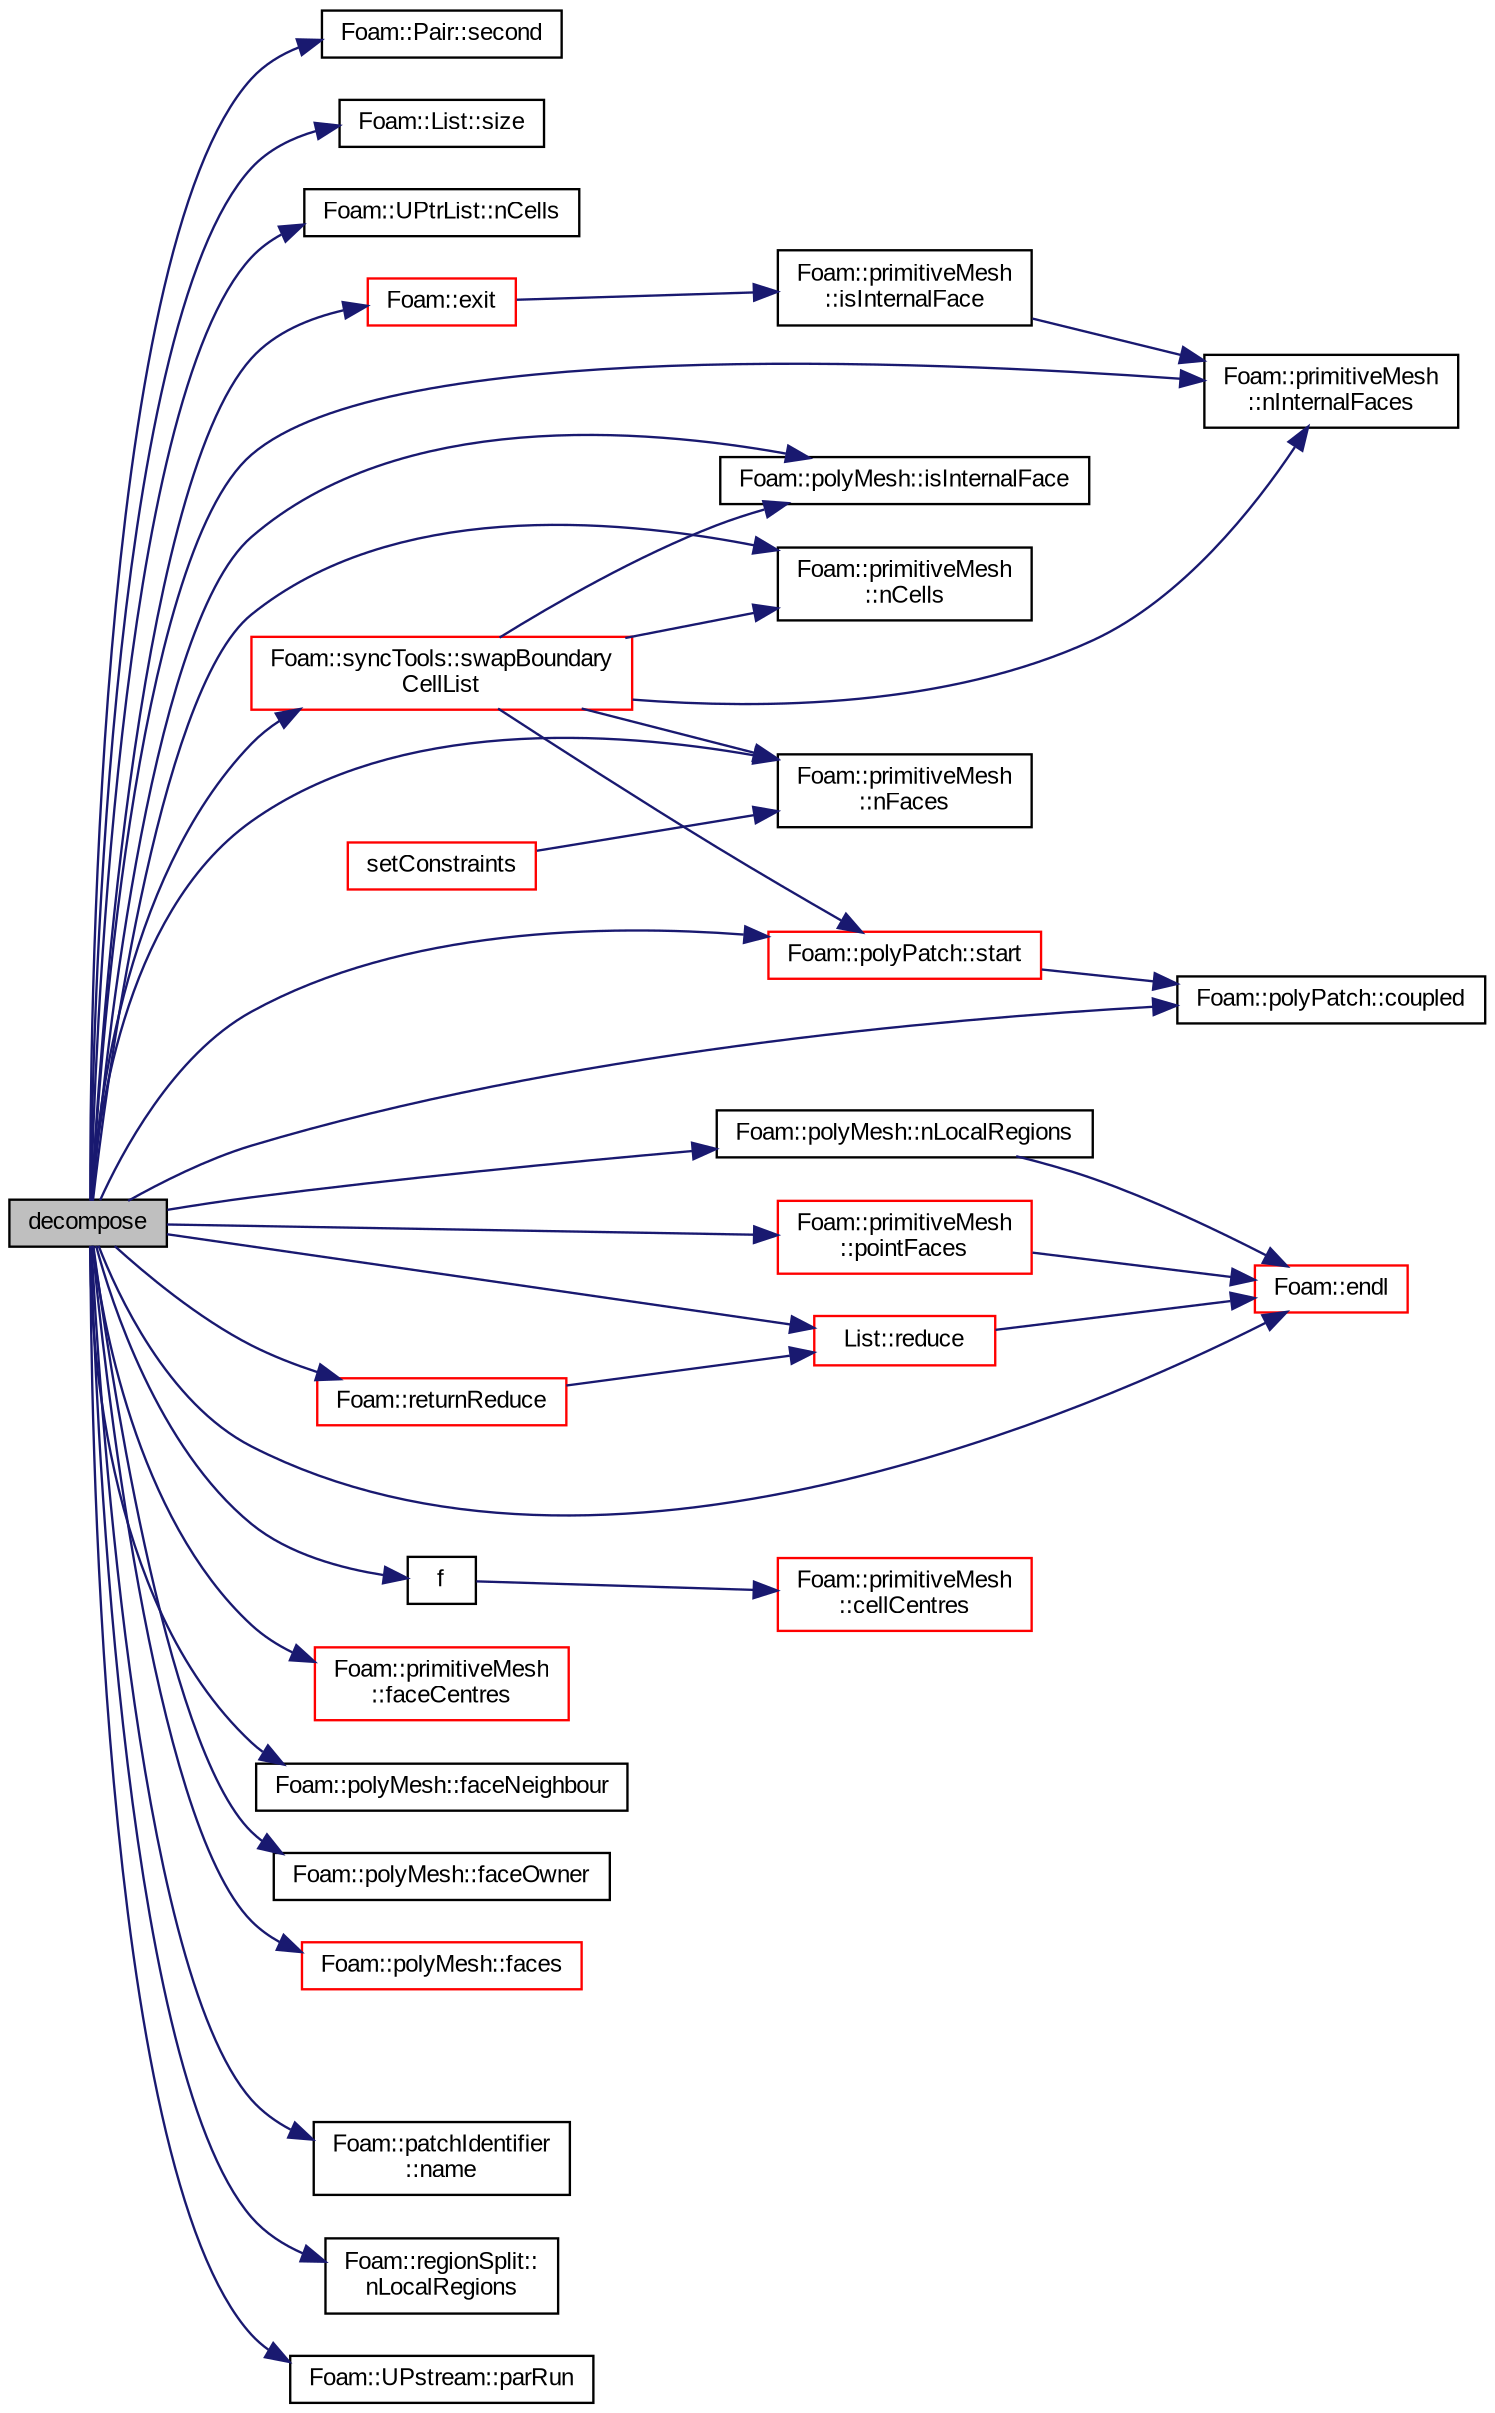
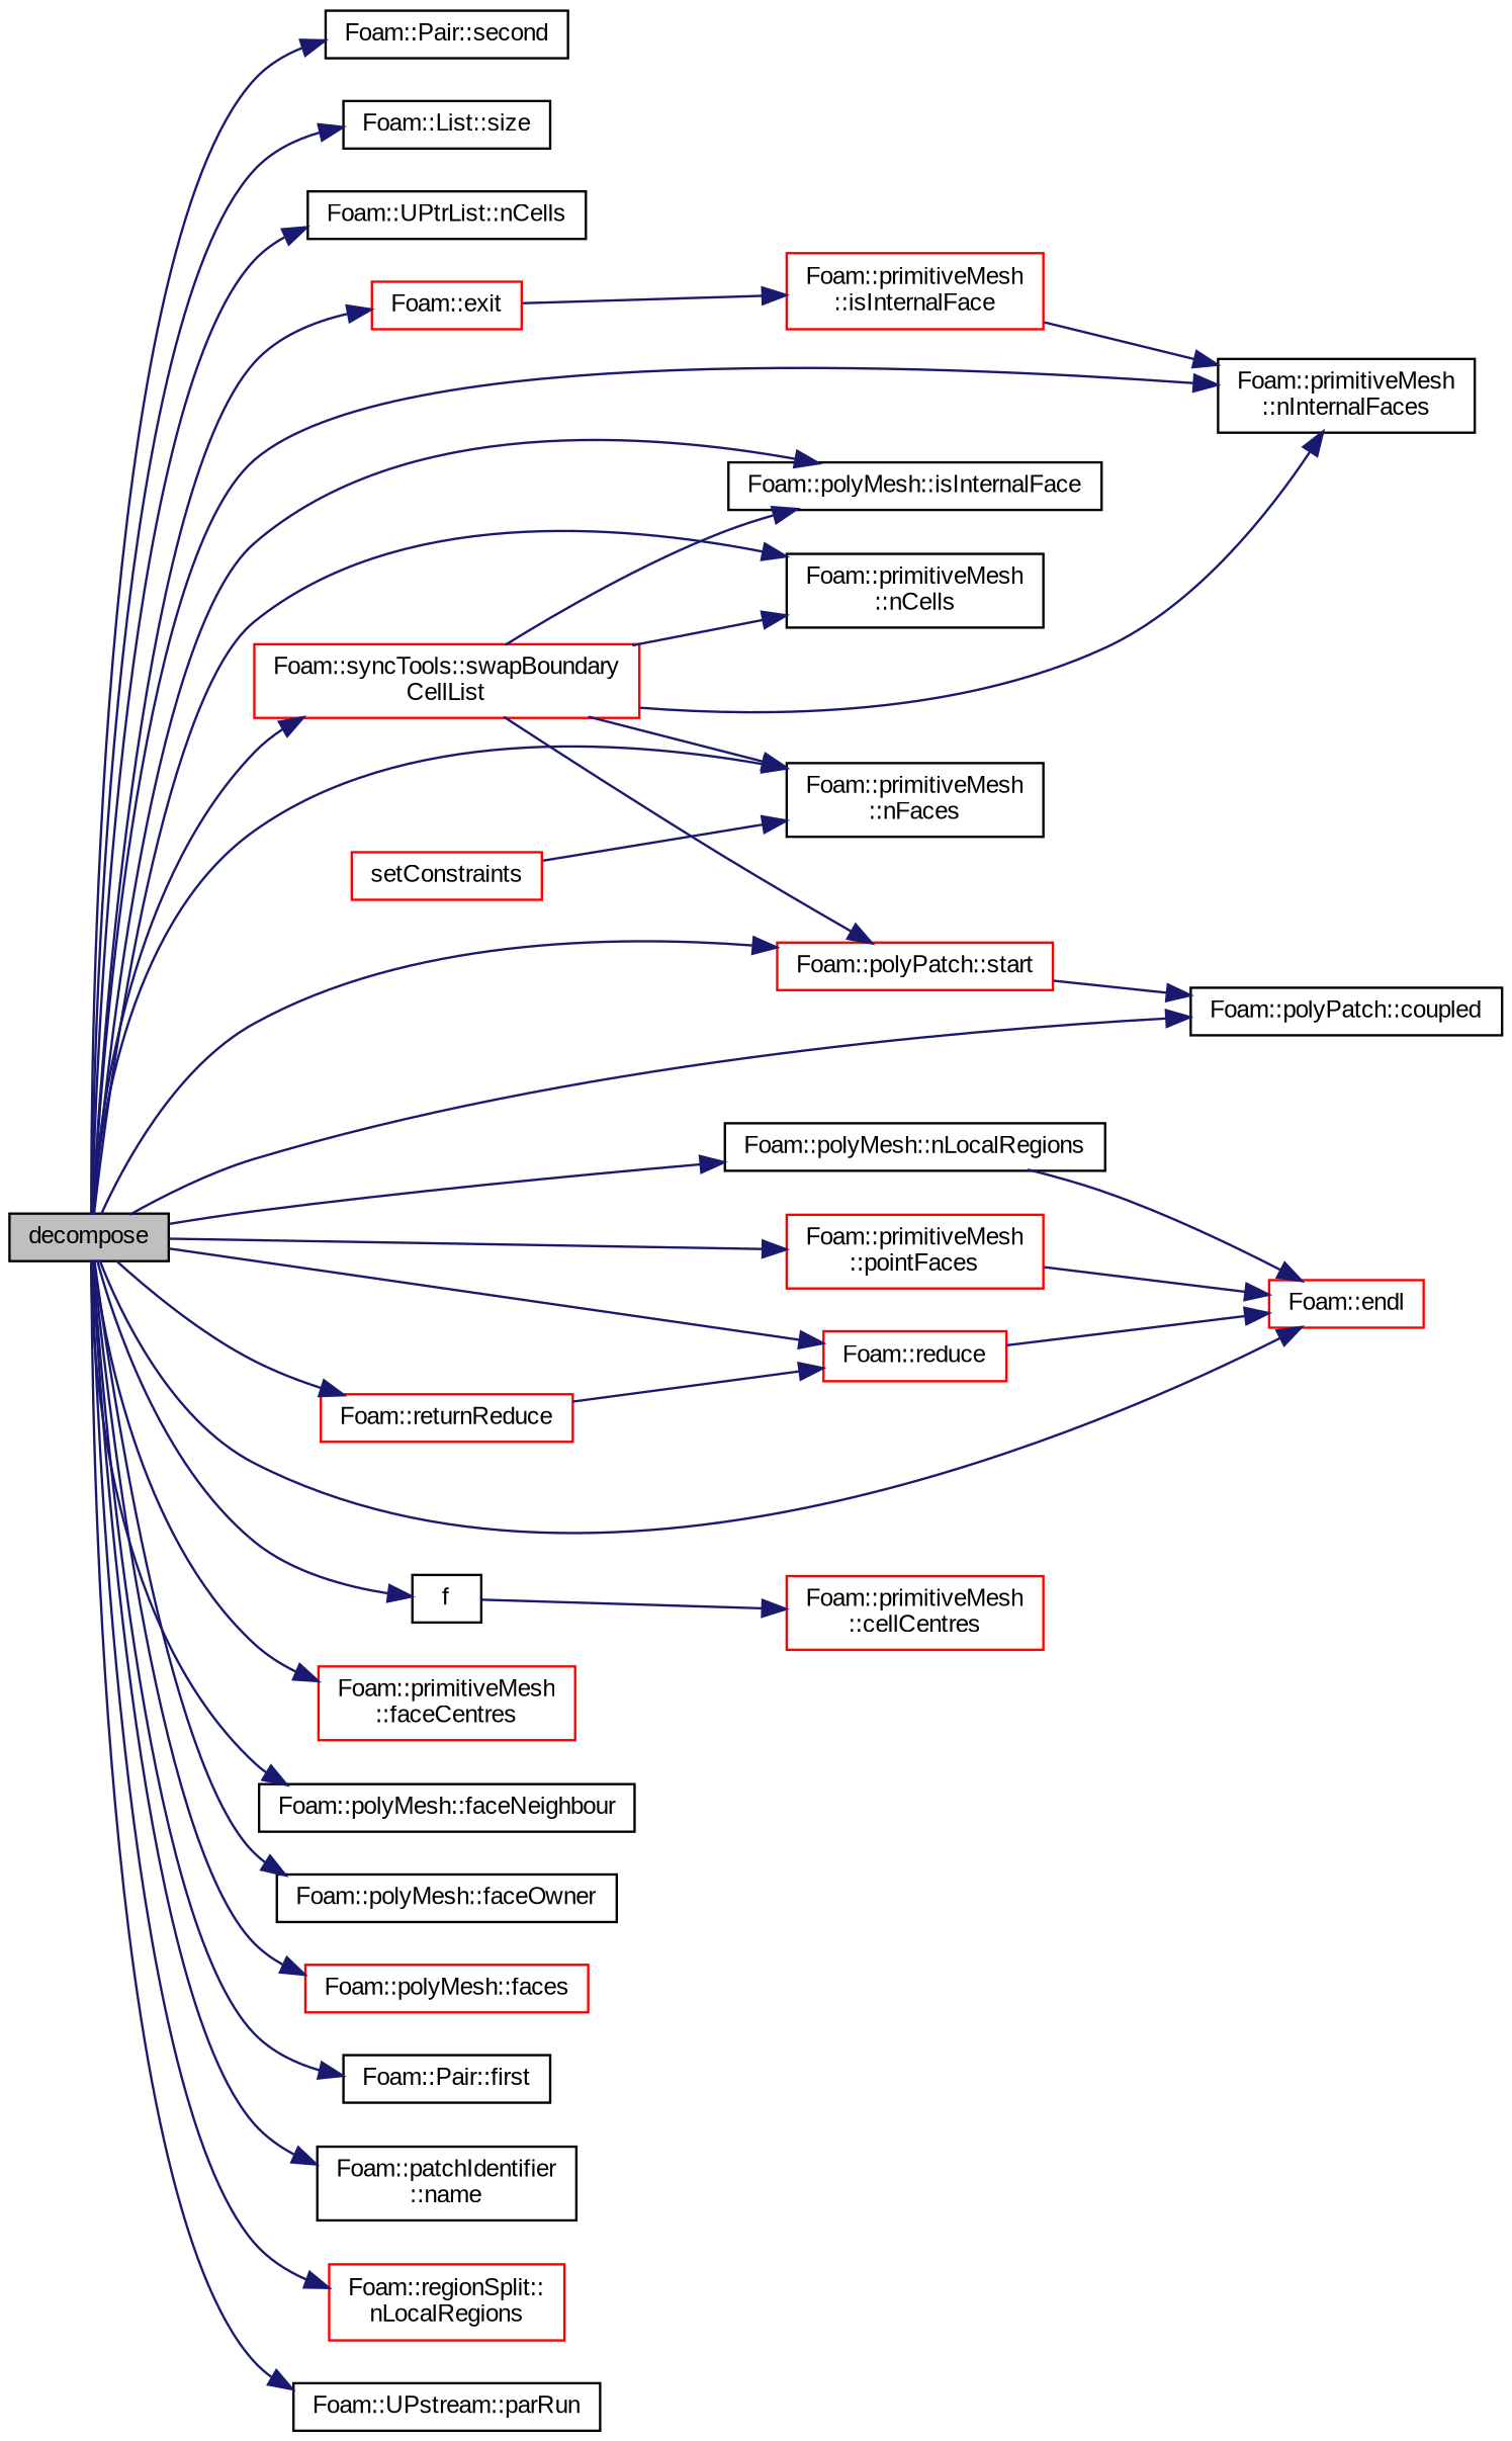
  digraph {
    fontname="Liberation Sans"
    rankdir=LR
    node [color=black fontname="Liberation Sans" fontsize=10 shape=record]
    edge [color=midnightblue fontname="Liberation Sans" fontsize=10 labelfontname=Helvetica labelfontsize=10 style=solid]
    n1 [fillcolor=grey75 fontcolor=black height=0.2 label=decompose style=filled width=0.4]
    n2 [height=0.2 label="Foam::polyMesh::isInternalFace" width=0.4]
    n3 [height=0.2 label="Foam::polyPatch::coupled" width=0.4]
    n4 [color=red height=0.2 label="Foam::endl" width=0.4]
    n5 [color=red height=0.2 label="Foam::exit" width=0.4]
    n6 [height=0.2 label=f width=0.4]
    n7 [color=red height=0.2 label="Foam::primitiveMesh\l::faceCentres" width=0.4]
    n8 [height=0.2 label="Foam::polyMesh::faceNeighbour" width=0.4]
    n9 [height=0.2 label="Foam::polyMesh::faceOwner" width=0.4]
    n10 [color=red height=0.2 label="Foam::polyMesh::faces" width=0.4]
+   n11 [height=0.2 label="Foam::Pair::first" width=0.4]
    n12 [height=0.2 label="Foam::polyMesh::nLocalRegions" width=0.4]
    n13 [height=0.2 label="Foam::primitiveMesh\l::nInternalFaces" width=0.4]
    n14 [height=0.2 label="Foam::patchIdentifier\l::name" width=0.4]
    n15 [height=0.2 label="Foam::primitiveMesh\l::nCells" width=0.4]
    n16 [height=0.2 label="Foam::primitiveMesh\l::nFaces" width=0.4]
-   n17 [height=0.2 label="Foam::regionSplit::\lnLocalRegions" width=0.4]
+   n17 [color=red height=0.2 label="Foam::regionSplit::\lnLocalRegions" width=0.4]
    n18 [height=0.2 label="Foam::UPstream::parRun" width=0.4]
    n19 [color=red height=0.2 label="Foam::primitiveMesh\l::pointFaces" width=0.4]
-   n20 [color=red height=0.2 label="List::reduce" width=0.4]
+   n20 [color=red height=0.2 label="Foam::reduce" width=0.4]
    n21 [color=red height=0.2 label="Foam::returnReduce" width=0.4]
    n22 [height=0.2 label="Foam::Pair::second" width=0.4]
    n23 [height=0.2 label="Foam::List::size" width=0.4]
    n24 [height=0.2 label="Foam::UPtrList::nCells" width=0.4]
    n25 [color=red height=0.2 label="Foam::polyPatch::start" width=0.4]
    n26 [color=red height=0.2 label="Foam::syncTools::swapBoundary\lCellList" width=0.4]
    n27 [color=red height=0.2 label="Foam::primitiveMesh\l::cellCentres" width=0.4]
-   n28 [height=0.2 label="Foam::primitiveMesh\l::isInternalFace" width=0.4]
+   n28 [color=red height=0.2 label="Foam::primitiveMesh\l::isInternalFace" width=0.4]
    n29 [color=red height=0.2 label=setConstraints width=0.4]
    n1 -> n2
    n1 -> n3
    n1 -> n4
    n1 -> n5
    n1 -> n6
    n1 -> n7
    n1 -> n8
    n1 -> n9
    n1 -> n10
+   n1 -> n11
    n1 -> n12
    n1 -> n13
    n1 -> n14
    n1 -> n15
    n1 -> n16
    n1 -> n17
    n1 -> n18
    n1 -> n19
    n1 -> n20
    n1 -> n21
    n1 -> n22
    n1 -> n23
    n1 -> n24
    n1 -> n25
    n1 -> n26
    n5 -> n28
    n6 -> n27
    n12 -> n4
    n19 -> n4
    n20 -> n4
    n21 -> n20
    n25 -> n3
    n26 -> n2
    n26 -> n13
    n26 -> n15
    n26 -> n16
    n26 -> n25
    n28 -> n13
    n29 -> n16
  }
